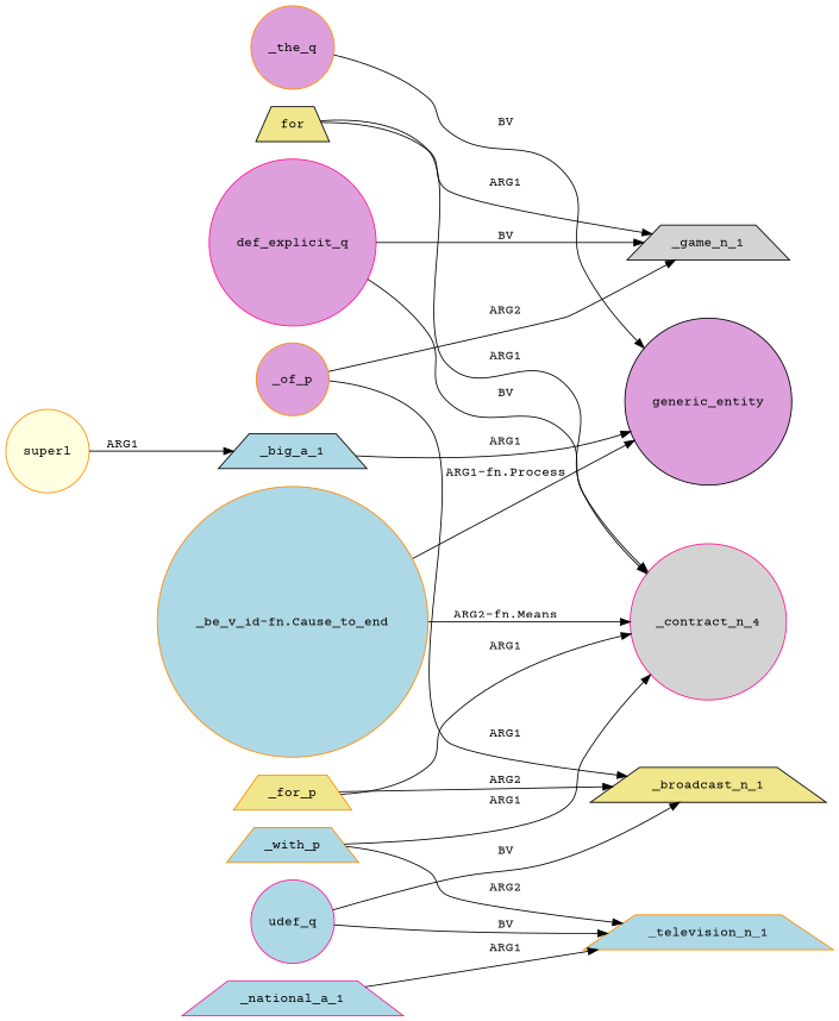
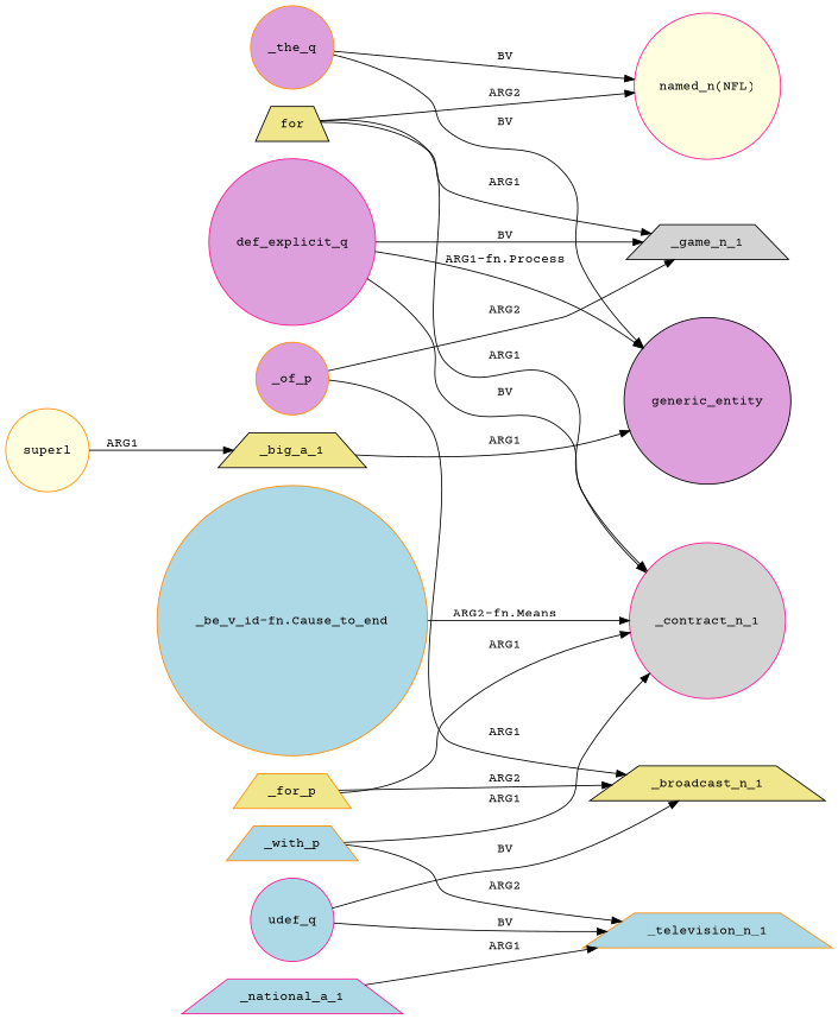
  digraph {
    fontname="Courier Prime"
    rankdir=LR
    node [color=darkorange fillcolor=lightblue fontname="Courier Prime" shape=circle style=filled]
    edge [fontname="Courier Prime"]
    _of_p [fillcolor=plum]
    _game_n_1 [color=black fillcolor=lightgrey shape=trapezium]
    _broadcast_n_1 [color=black fillcolor=khaki shape=trapezium]
    udef_q [color=deeppink]
    _television_n_1 [shape=trapezium]
    n6 [color=black fillcolor=khaki label=for shape=trapezium]
-   _contract_n_1 [color=deeppink fillcolor=lightgrey label=_contract_n_4]
+   "named_n(NFL)" [color=deeppink fillcolor=lightyellow]
+   _contract_n_1 [color=deeppink fillcolor=lightgrey]
    _for_p [fillcolor=khaki shape=trapezium]
    _the_q [fillcolor=plum]
    generic_entity [color=black fillcolor=plum]
    _with_p [shape=trapezium]
    superl [fillcolor=lightyellow]
-   _big_a_1 [color=black shape=trapezium]
+   _big_a_1 [color=black fillcolor=khaki shape=trapezium]
    def_explicit_q [color=deeppink fillcolor=plum]
    "_be_v_id-fn.Cause_to_end"
    _national_a_1 [color=deeppink shape=trapezium]
    _of_p -> _game_n_1 [label=ARG2]
    _of_p -> _broadcast_n_1 [label=ARG1]
    udef_q -> _broadcast_n_1 [label=BV]
    udef_q -> _television_n_1 [label=BV]
    n6 -> _game_n_1 [label=ARG1]
+   n6 -> "named_n(NFL)" [label=ARG2]
    n6 -> _contract_n_1 [label=ARG1]
    _for_p -> _broadcast_n_1 [label=ARG2]
    _for_p -> _contract_n_1 [label=ARG1]
+   _the_q -> "named_n(NFL)" [label=BV]
    _the_q -> generic_entity [label=BV]
    _with_p -> _television_n_1 [label=ARG2]
    _with_p -> _contract_n_1 [label=ARG1]
    superl -> _big_a_1 [label=ARG1]
    _big_a_1 -> generic_entity [label=ARG1]
    def_explicit_q -> _game_n_1 [label=BV]
    def_explicit_q -> _contract_n_1 [label=BV]
    "_be_v_id-fn.Cause_to_end" -> _contract_n_1 [label="ARG2-fn.Means"]
-   "_be_v_id-fn.Cause_to_end" -> generic_entity [label="ARG1-fn.Process"]
+   def_explicit_q -> generic_entity [label="ARG1-fn.Process"]
    _national_a_1 -> _television_n_1 [label=ARG1]
  }
